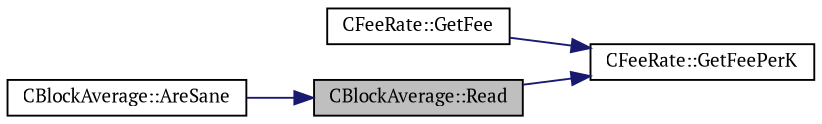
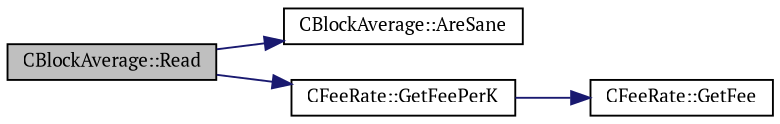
  digraph {
    fontname="PT Serif"
    rankdir=LR
    node [color=black fillcolor=white fontname="PT Serif" fontsize=10 shape=record style=filled]
    edge [color=midnightblue fontname="PT Serif" fontsize=10 labelfontname=Helvetica labelfontsize=10 style=solid]
    n1 [fillcolor=grey75 fontcolor=black height=0.2 label="CBlockAverage::Read" width=0.4]
    n2 [height=0.2 label="CBlockAverage::AreSane" width=0.4]
    n3 [height=0.2 label="CFeeRate::GetFeePerK" width=0.4]
    n4 [height=0.2 label="CFeeRate::GetFee" width=0.4]
-   n2 -> n1
+   n1 -> n2
    n1 -> n3
-   n4 -> n3
+   n3 -> n4
  }
